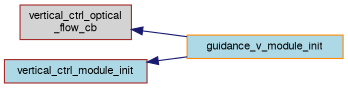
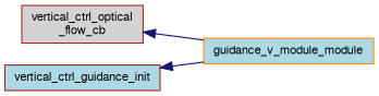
  digraph {
    rankdir=LR
    node [color=brown fillcolor=lightblue fontname=FreeSans fontsize=10 shape=record style=filled]
    edge [color=midnightblue dir=back fontname=FreeSans fontsize=10 labelfontname=FreeSans labelfontsize=10 style=solid]
    n1 [fillcolor=lightgrey fontcolor=black height=0.2 label="vertical_ctrl_optical\l_flow_cb" width=0.4]
-   n2 [color=darkorange height=0.2 label=guidance_v_module_init width=0.4]
-   n3 [height=0.2 label=vertical_ctrl_module_init width=0.4]
+   n2 [color=darkorange height=0.2 label=guidance_v_module_module width=0.4]
+   n3 [height=0.2 label=vertical_ctrl_guidance_init width=0.4]
    n1 -> n2
    n3 -> n2
  }
